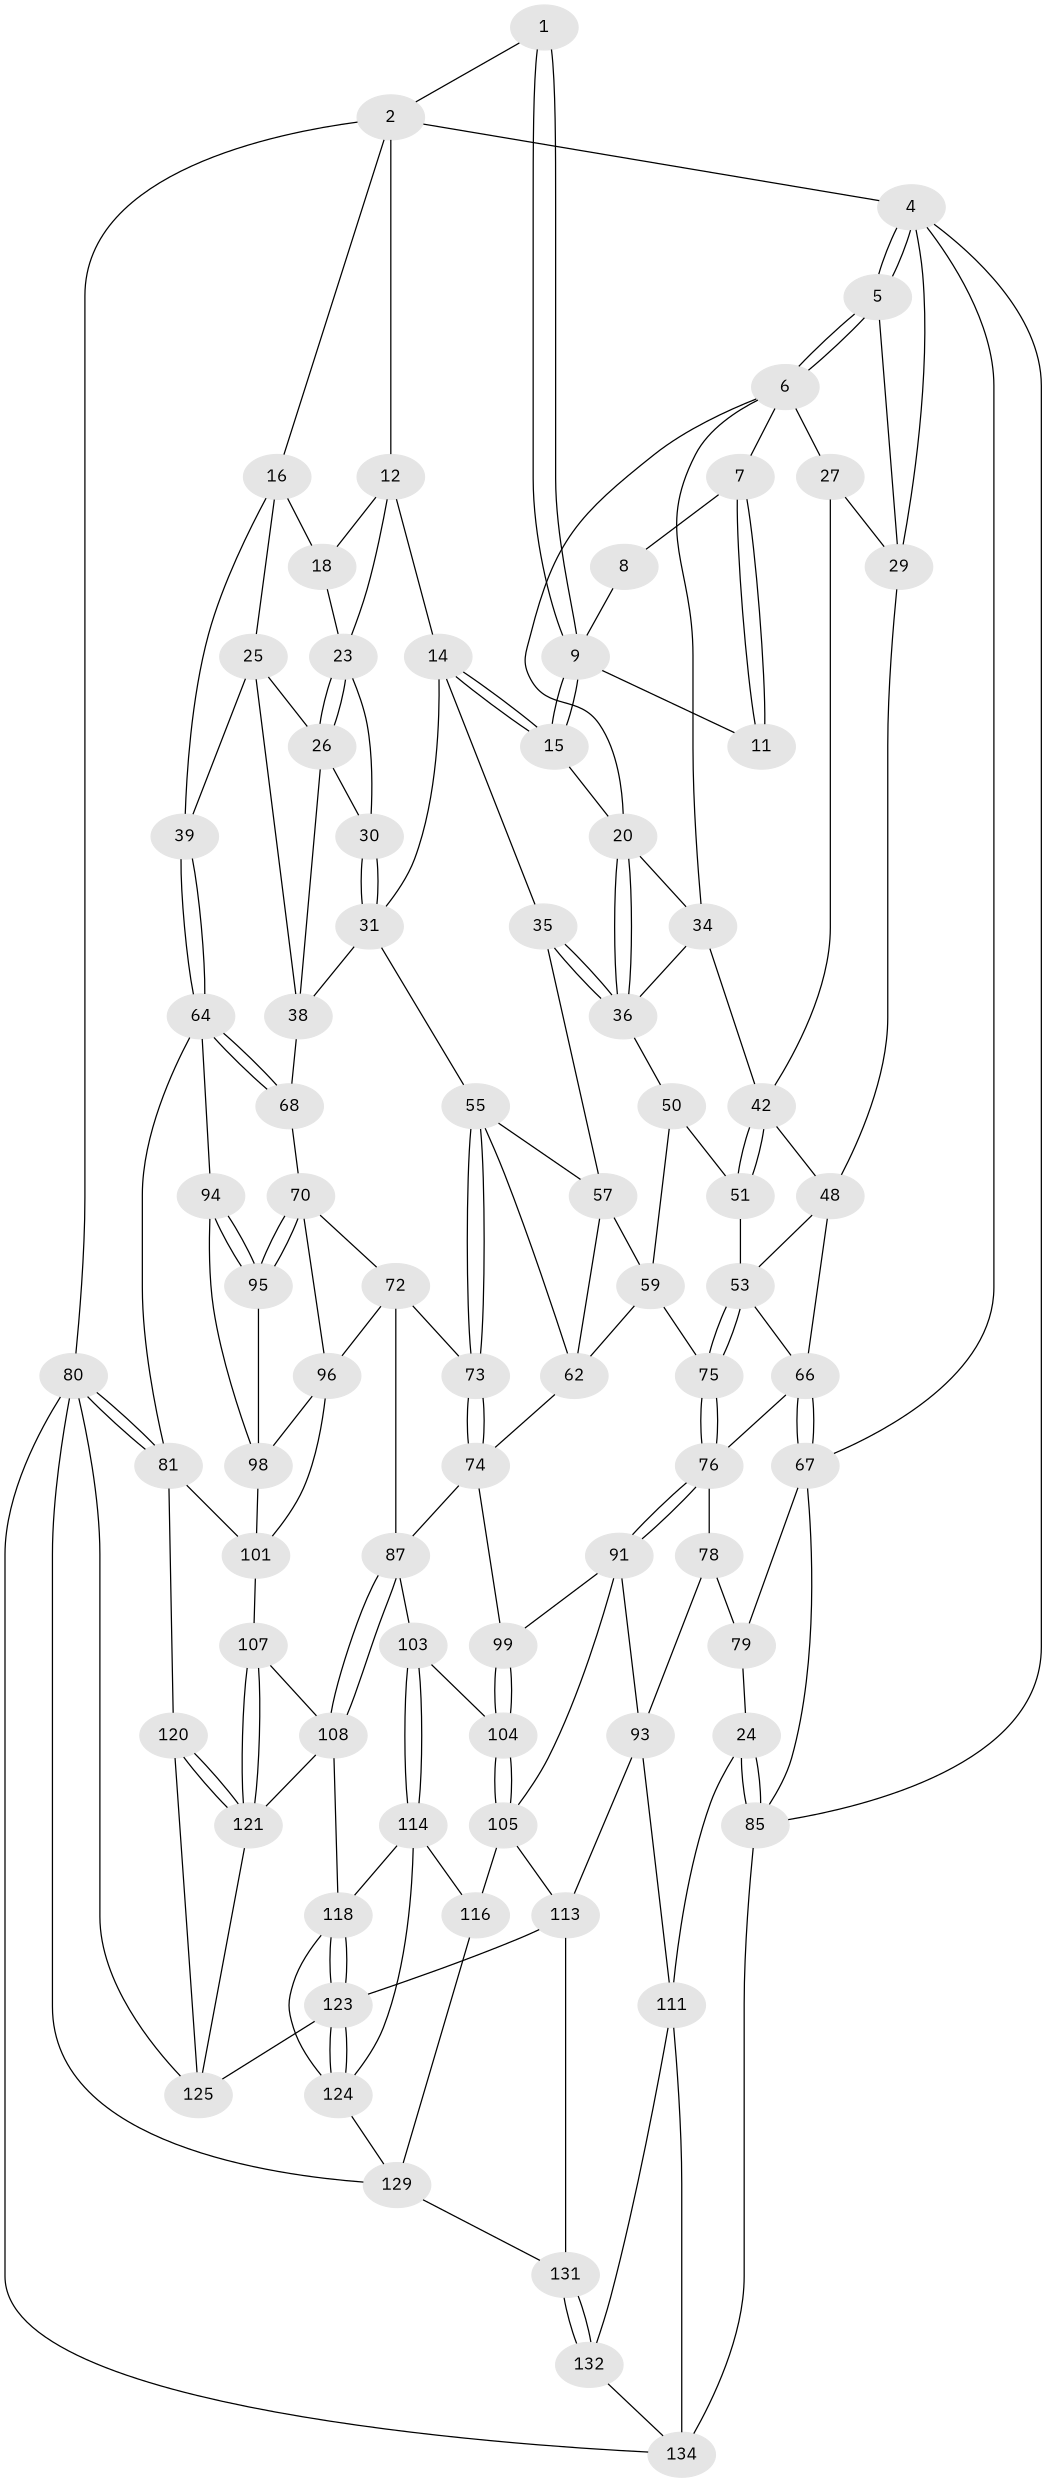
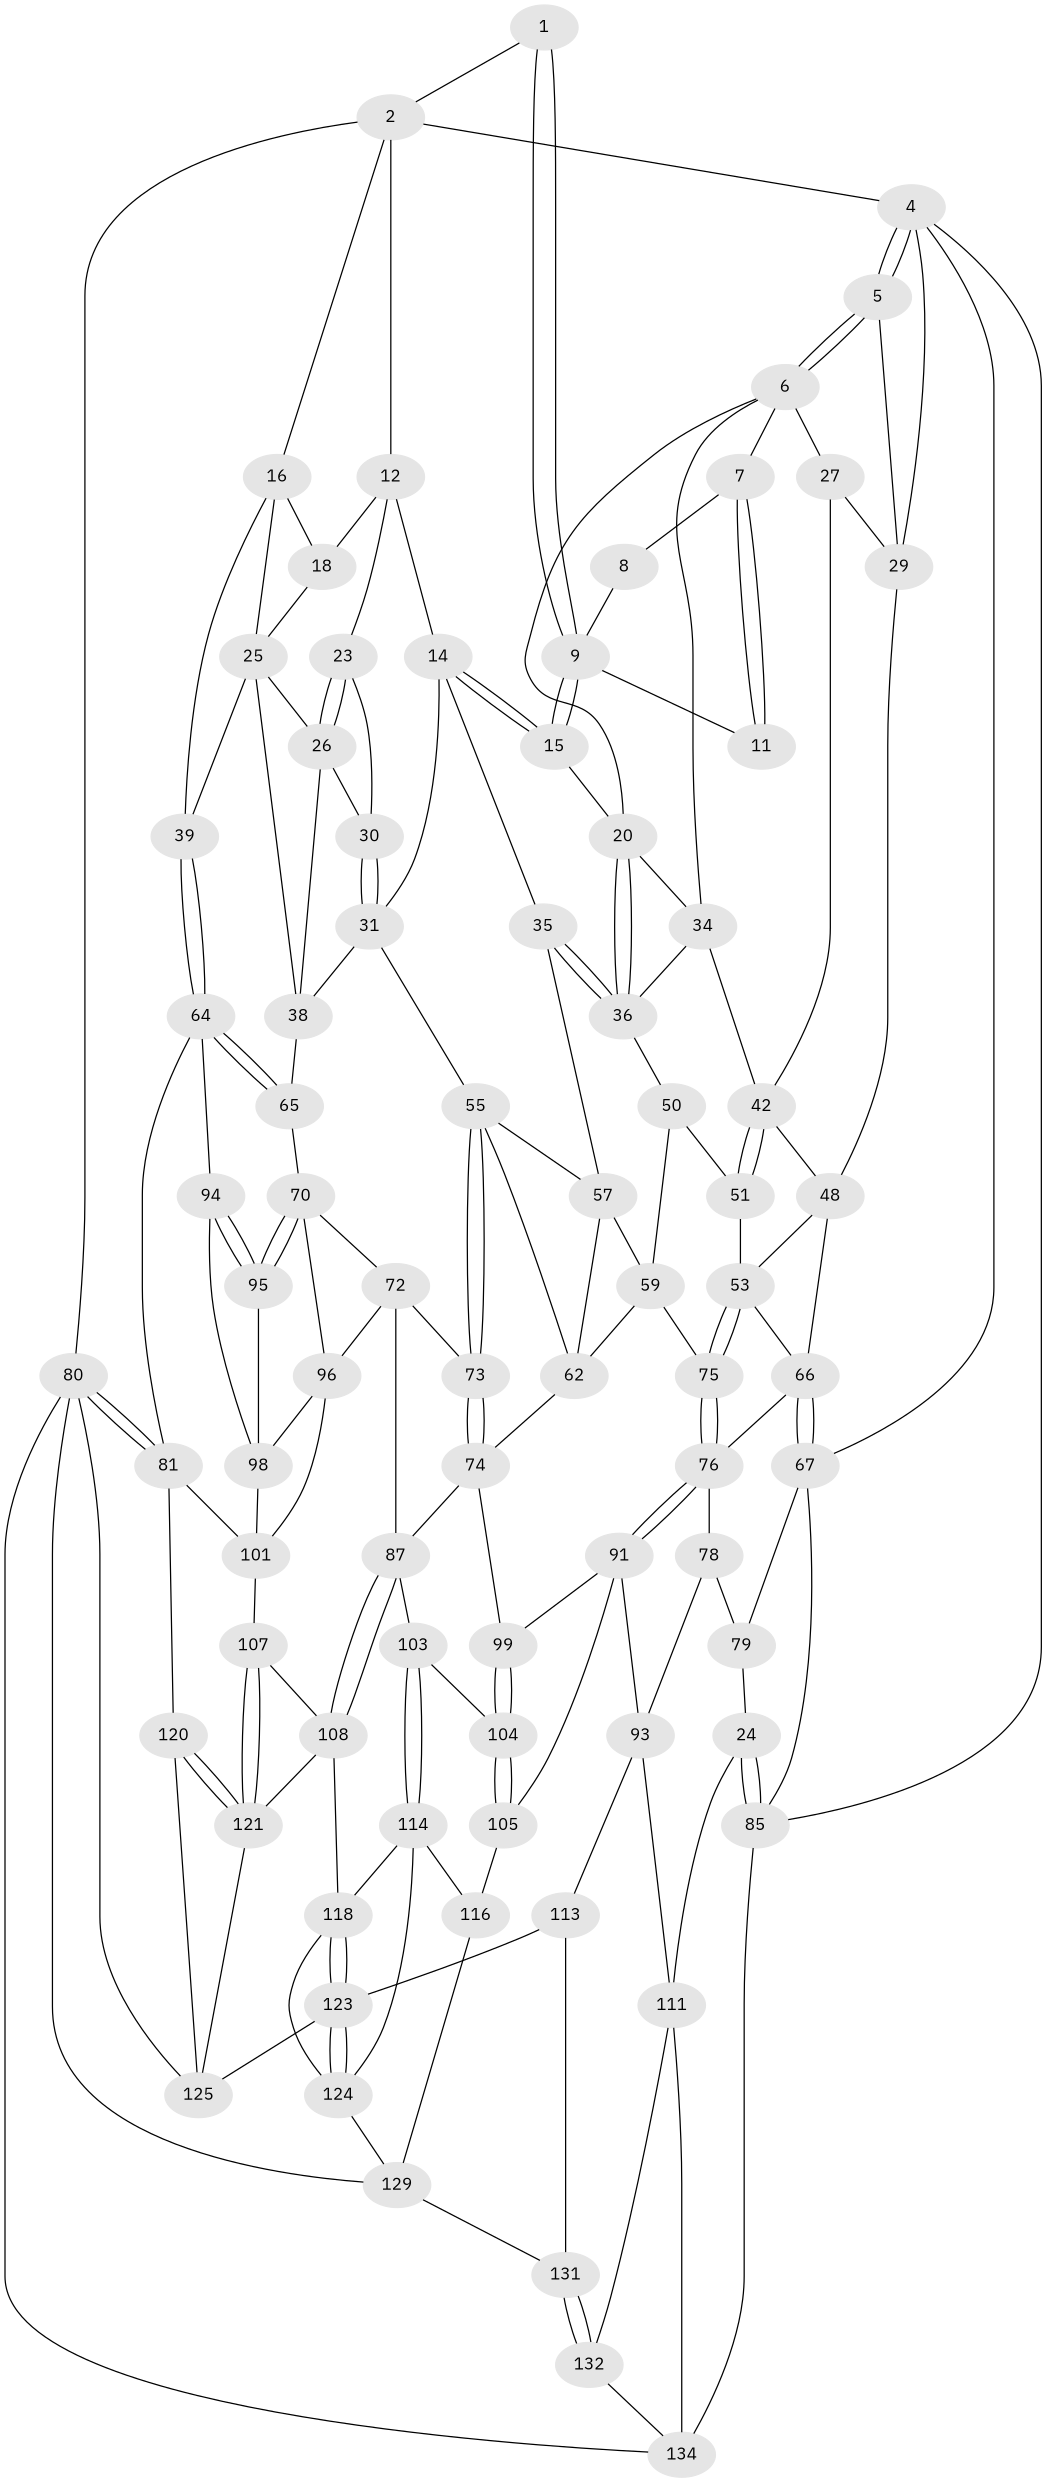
  graph {
    fontname="IBM Plex Sans"
    node [color=gray90 fontname="IBM Plex Sans" style=filled]
    edge [fontname="IBM Plex Sans"]
    2 [super="+3"]
    1
    9 [super="+10"]
    4 [super="+47"]
    12 [super="+13"]
    16 [super="+17"]
    80 [super="+136"]
    11
    15 [super="+19"]
    5
    29 [super="+46"]
    67 [super="+68"]
    85 [super="+102"]
    14 [super="+32"]
    18
    23 [super="+24"]
    25 [super="+37"]
    39
    81 [super="+109"]
    125 [super="+130"]
    129 [super="+137"]
    134 [super="+135"]
    6 [super="+22"]
    48 [super="+49"]
    79 [super="+83"]
    7
    20 [super="+21"]
    27 [super="+28"]
    34 [super="+41"]
    8
    36 [super="+40"]
    42 [super="+43"]
    31 [super="+45"]
    35
    26 [super="+33"]
    30
    38 [super="+44"]
    55 [super="+56"]
    57 [super="+58"]
    64 [super="+82"]
    50 [super="+61"]
-   65 [label=68]
+   65
    51 [super="+52"]
    53 [super="+54"]
    66 [super="+69"]
    62 [super="+63"]
    73
    59 [super="+60"]
    70 [super="+71"]
    94
    75
    76 [super="+77"]
    74 [super="+89"]
    87 [super="+88"]
    99
    101 [super="+106"]
    120
    95
    98 [super="+100"]
    72 [super="+86"]
    96 [super="+97"]
    78 [super="+90"]
    91 [super="+92"]
    n64 [label=24]
    103
    108 [super="+117"]
    104
    93 [super="+110"]
    105 [super="+112"]
    111 [super="+133"]
    113 [super="+127"]
    131
    107
    121 [super="+122"]
    132
    114 [super="+115"]
    118 [super="+119"]
    116 [super="+126"]
    123
    124 [super="+128"]
    2 -- 4
    2 -- 12
    2 -- 16
    2 -- 80
    1 -- 2
    1 -- 9
    1 -- 9
    9 -- 11
    9 -- 15
    9 -- 15
    4 -- 5
    4 -- 5
    4 -- 29
    4 -- 67
    4 -- 85
    12 -- 14
    12 -- 18
    12 -- 23
    16 -- 18
    16 -- 25
    16 -- 39
    80 -- 81
    80 -- 81
    80 -- 125
    80 -- 129
    80 -- 134
    15 -- 20
    5 -- 29
    5 -- 6
    5 -- 6
    29 -- 48
    67 -- 85
    67 -- 79
    85 -- 134 [weight=2]
    14 -- 15
    14 -- 15
    14 -- 31
    14 -- 35
-   18 -- 23
+   18 -- 25
    23 -- 26
    23 -- 26
    23 -- 30
    25 -- 39
    25 -- 26
    25 -- 38
    39 -- 64
    39 -- 64
    81 -- 101
    81 -- 120
    129 -- 131
    6 -- 7
    6 -- 20
    6 -- 27
    6 -- 34
    48 -- 53
    48 -- 66
    79 -- n64
    7 -- 11
    7 -- 11
    7 -- 8
    20 -- 34
    20 -- 36
    20 -- 36
    27 -- 29
    27 -- 42
    34 -- 36
    34 -- 42
    8 -- 9
    36 -- 50
    42 -- 48
    42 -- 51
    42 -- 51
    31 -- 38
    31 -- 55
    35 -- 36
    35 -- 36
    35 -- 57
    26 -- 30
    26 -- 38
    30 -- 31
    30 -- 31
    38 -- 65
    55 -- 57
    55 -- 62
    55 -- 73
    55 -- 73
    57 -- 62
    57 -- 59
    64 -- 81
    64 -- 65
    64 -- 65
    64 -- 94
    50 -- 51 [weight=2]
    50 -- 59
    65 -- 70
    51 -- 53
    53 -- 66
    53 -- 75
    53 -- 75
    66 -- 67
    66 -- 67
    66 -- 76
    62 -- 74
    73 -- 74
    73 -- 74
    59 -- 62
    59 -- 75
    70 -- 95
    70 -- 95
    70 -- 72
    70 -- 96
    94 -- 95
    94 -- 95
    94 -- 98
    75 -- 76
    75 -- 76
    76 -- 78
    76 -- 91
    76 -- 91
    74 -- 87
    74 -- 99
    87 -- 103
    87 -- 108
    87 -- 108
    99 -- 104
    99 -- 104
    101 -- 107
    120 -- 125
    120 -- 121
    120 -- 121
    95 -- 98
    98 -- 101
    72 -- 73
    72 -- 87
    72 -- 96
    96 -- 101
    96 -- 98
    78 -- 79 [weight=2]
    78 -- 93
    91 -- 99
    91 -- 93
    91 -- 105
    n64 -- 85
    n64 -- 85
    n64 -- 111
    103 -- 104
    103 -- 114
    103 -- 114
    108 -- 121
    108 -- 118
    104 -- 105
    104 -- 105
    93 -- 111
    93 -- 113
-   105 -- 113
    105 -- 116
    111 -- 134
    111 -- 132
    113 -- 131
    113 -- 123
    131 -- 132
    131 -- 132
    107 -- 108
    107 -- 121
    107 -- 121
    121 -- 125
    132 -- 134
    114 -- 118
    114 -- 116
    114 -- 124
    118 -- 123
    118 -- 123
    118 -- 124
    116 -- 129
    123 -- 125
    123 -- 124
    123 -- 124
    124 -- 129
  }
